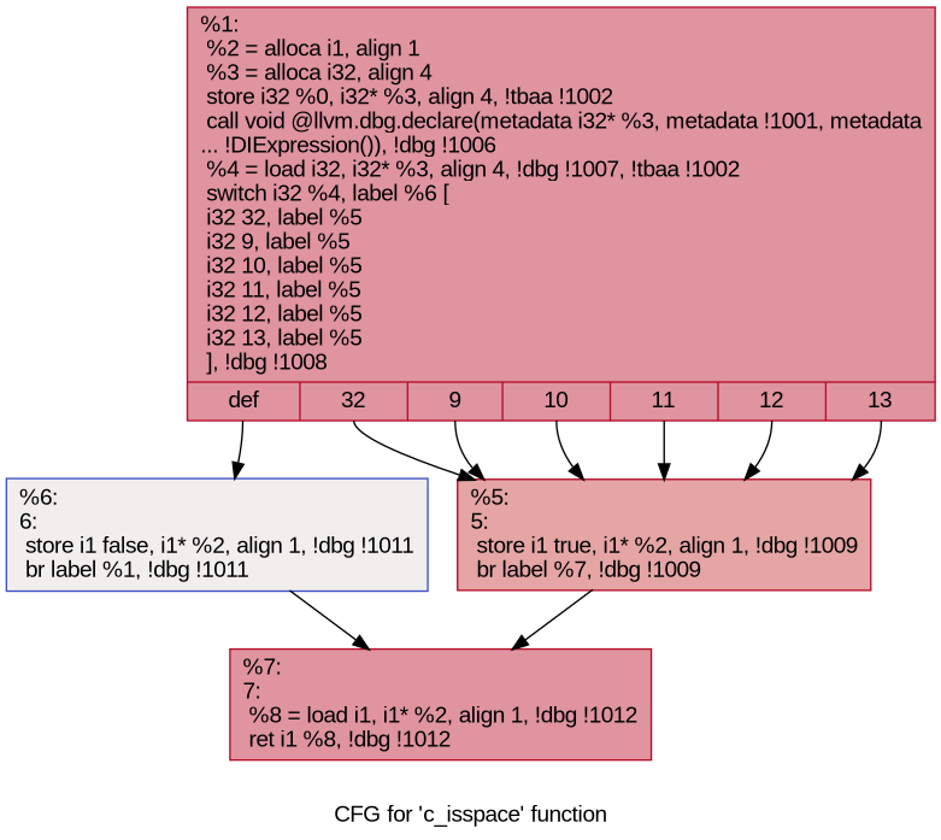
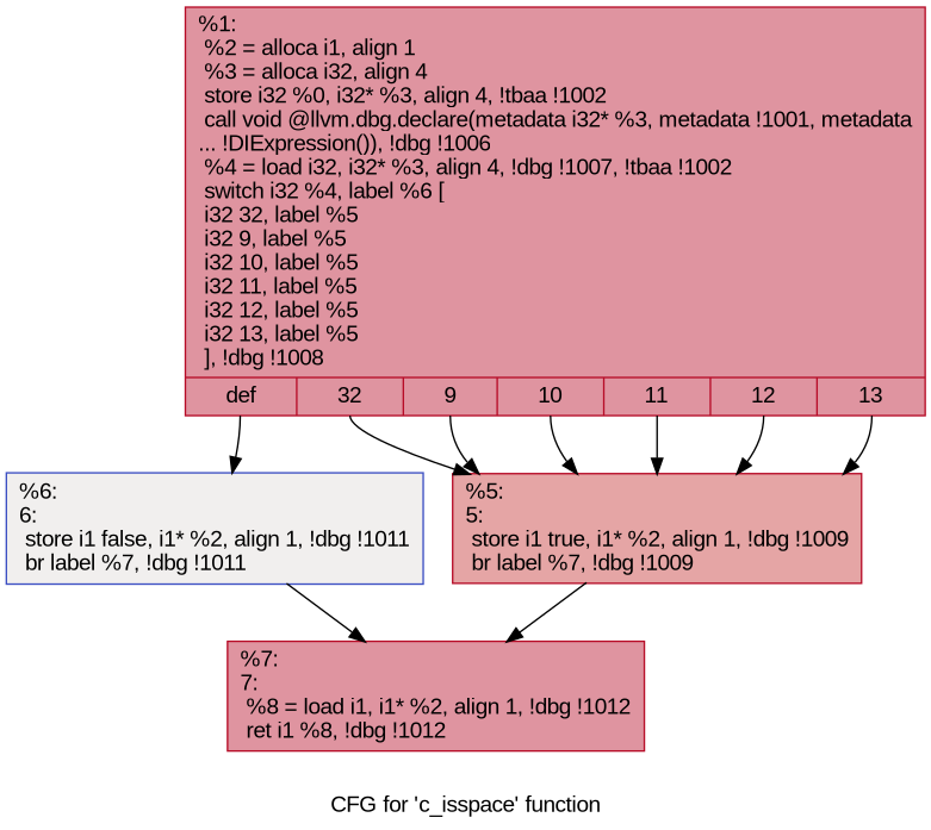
  digraph {
    label="CFG for 'c_isspace' function"
    fontname="Liberation Sans"
    node [color="#b70d28ff" fillcolor="#b70d2870" shape=record style=filled fontname="Liberation Sans"]
    edge [fontname="Liberation Sans"]
    n1 [label="{%1:\l  %2 = alloca i1, align 1\l  %3 = alloca i32, align 4\l  store i32 %0, i32* %3, align 4, !tbaa !1002\l  call void @llvm.dbg.declare(metadata i32* %3, metadata !1001, metadata\l... !DIExpression()), !dbg !1006\l  %4 = load i32, i32* %3, align 4, !dbg !1007, !tbaa !1002\l  switch i32 %4, label %6 [\l    i32 32, label %5\l    i32 9, label %5\l    i32 10, label %5\l    i32 11, label %5\l    i32 12, label %5\l    i32 13, label %5\l  ], !dbg !1008\l|{<s0>def|<s1>32|<s2>9|<s3>10|<s4>11|<s5>12|<s6>13}}"]
-   n2 [color="#3d50c3ff" fillcolor="#e0dbd870" label="{%6:\l6:                                                \l  store i1 false, i1* %2, align 1, !dbg !1011\l  br label %1, !dbg !1011\l}"]
+   n2 [color="#3d50c3ff" fillcolor="#e0dbd870" label="{%6:\l6:                                                \l  store i1 false, i1* %2, align 1, !dbg !1011\l  br label %7, !dbg !1011\l}"]
    n3 [fillcolor="#c5333470" label="{%5:\l5:                                                \l  store i1 true, i1* %2, align 1, !dbg !1009\l  br label %7, !dbg !1009\l}"]
    n4 [label="{%7:\l7:                                                \l  %8 = load i1, i1* %2, align 1, !dbg !1012\l  ret i1 %8, !dbg !1012\l}"]
    n1 -> n2 [tailport=s0]
    n1 -> n3 [tailport=s1]
    n1 -> n3 [tailport=s2]
    n1 -> n3 [tailport=s3]
    n1 -> n3 [tailport=s4]
    n1 -> n3 [tailport=s5]
    n1 -> n3 [tailport=s6]
    n2 -> n4
    n3 -> n4
  }
